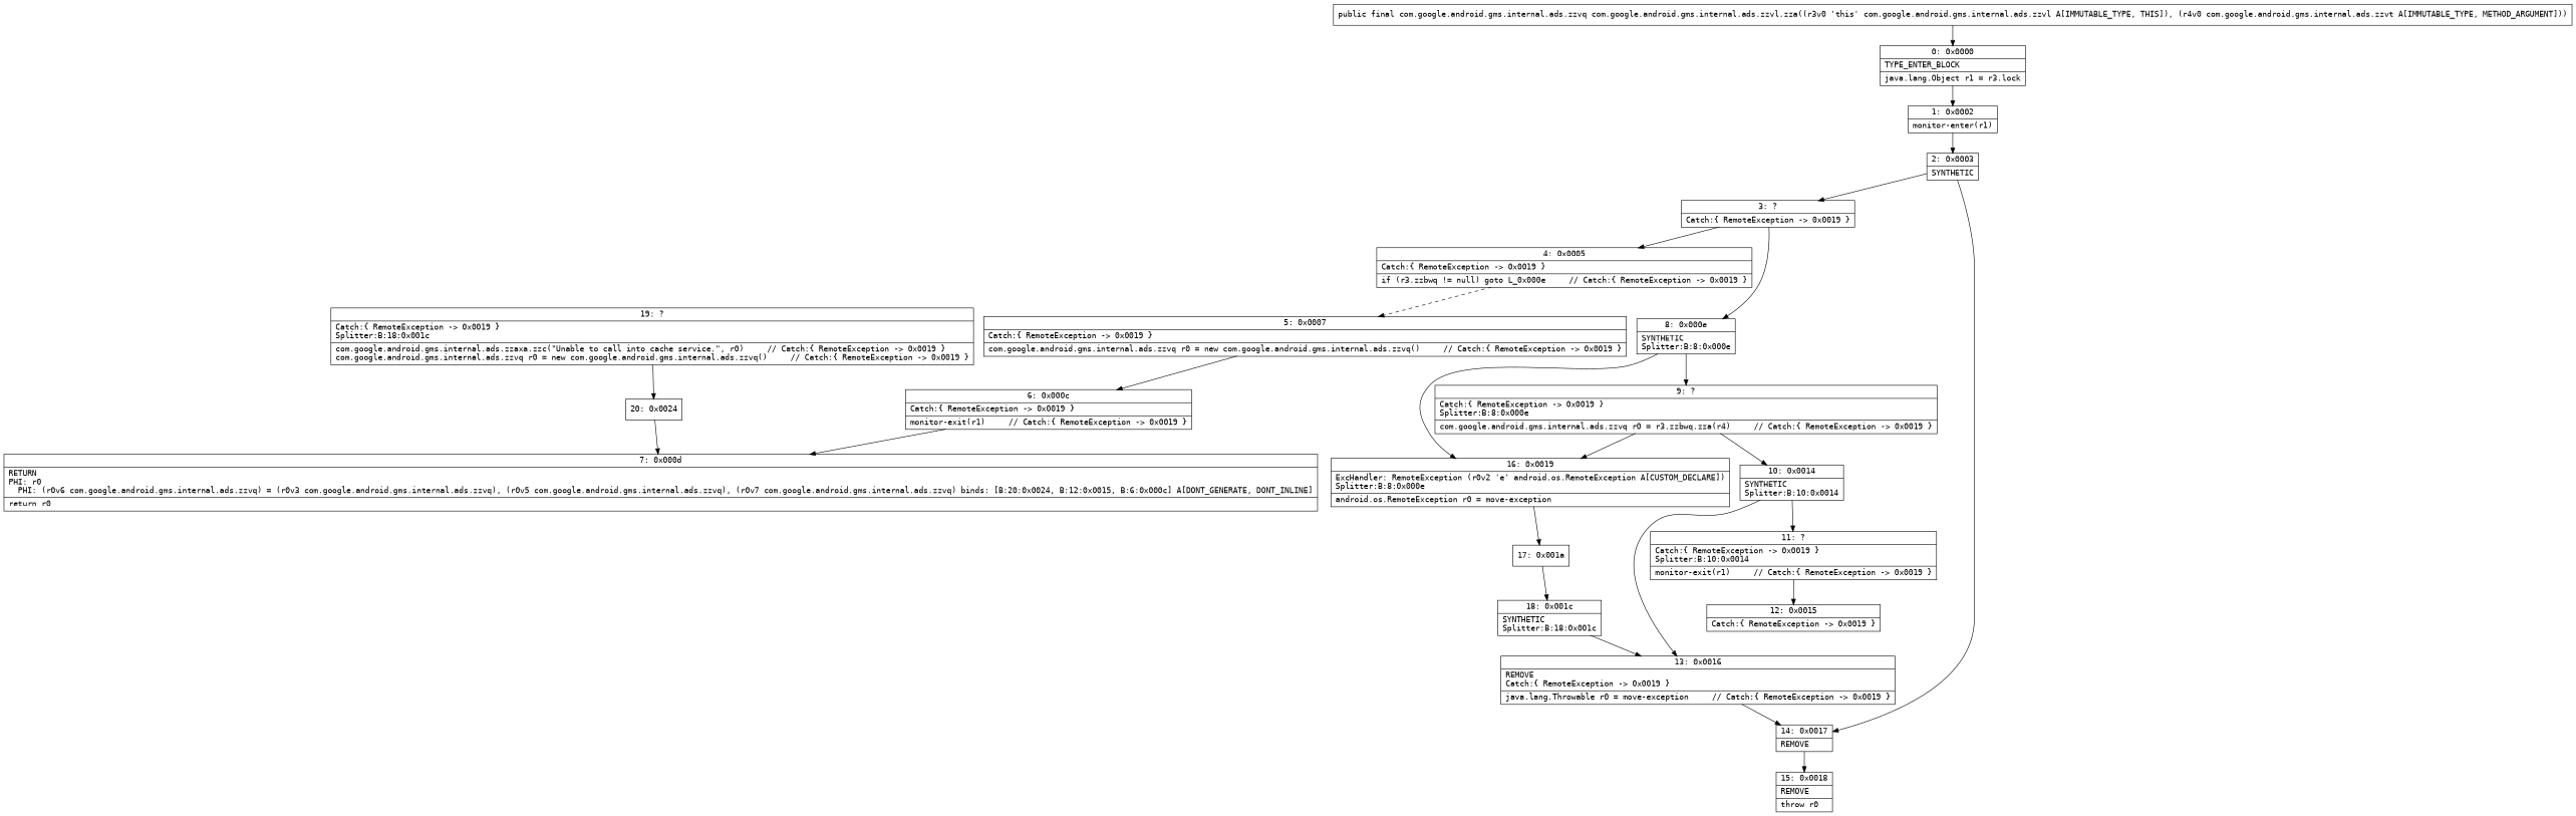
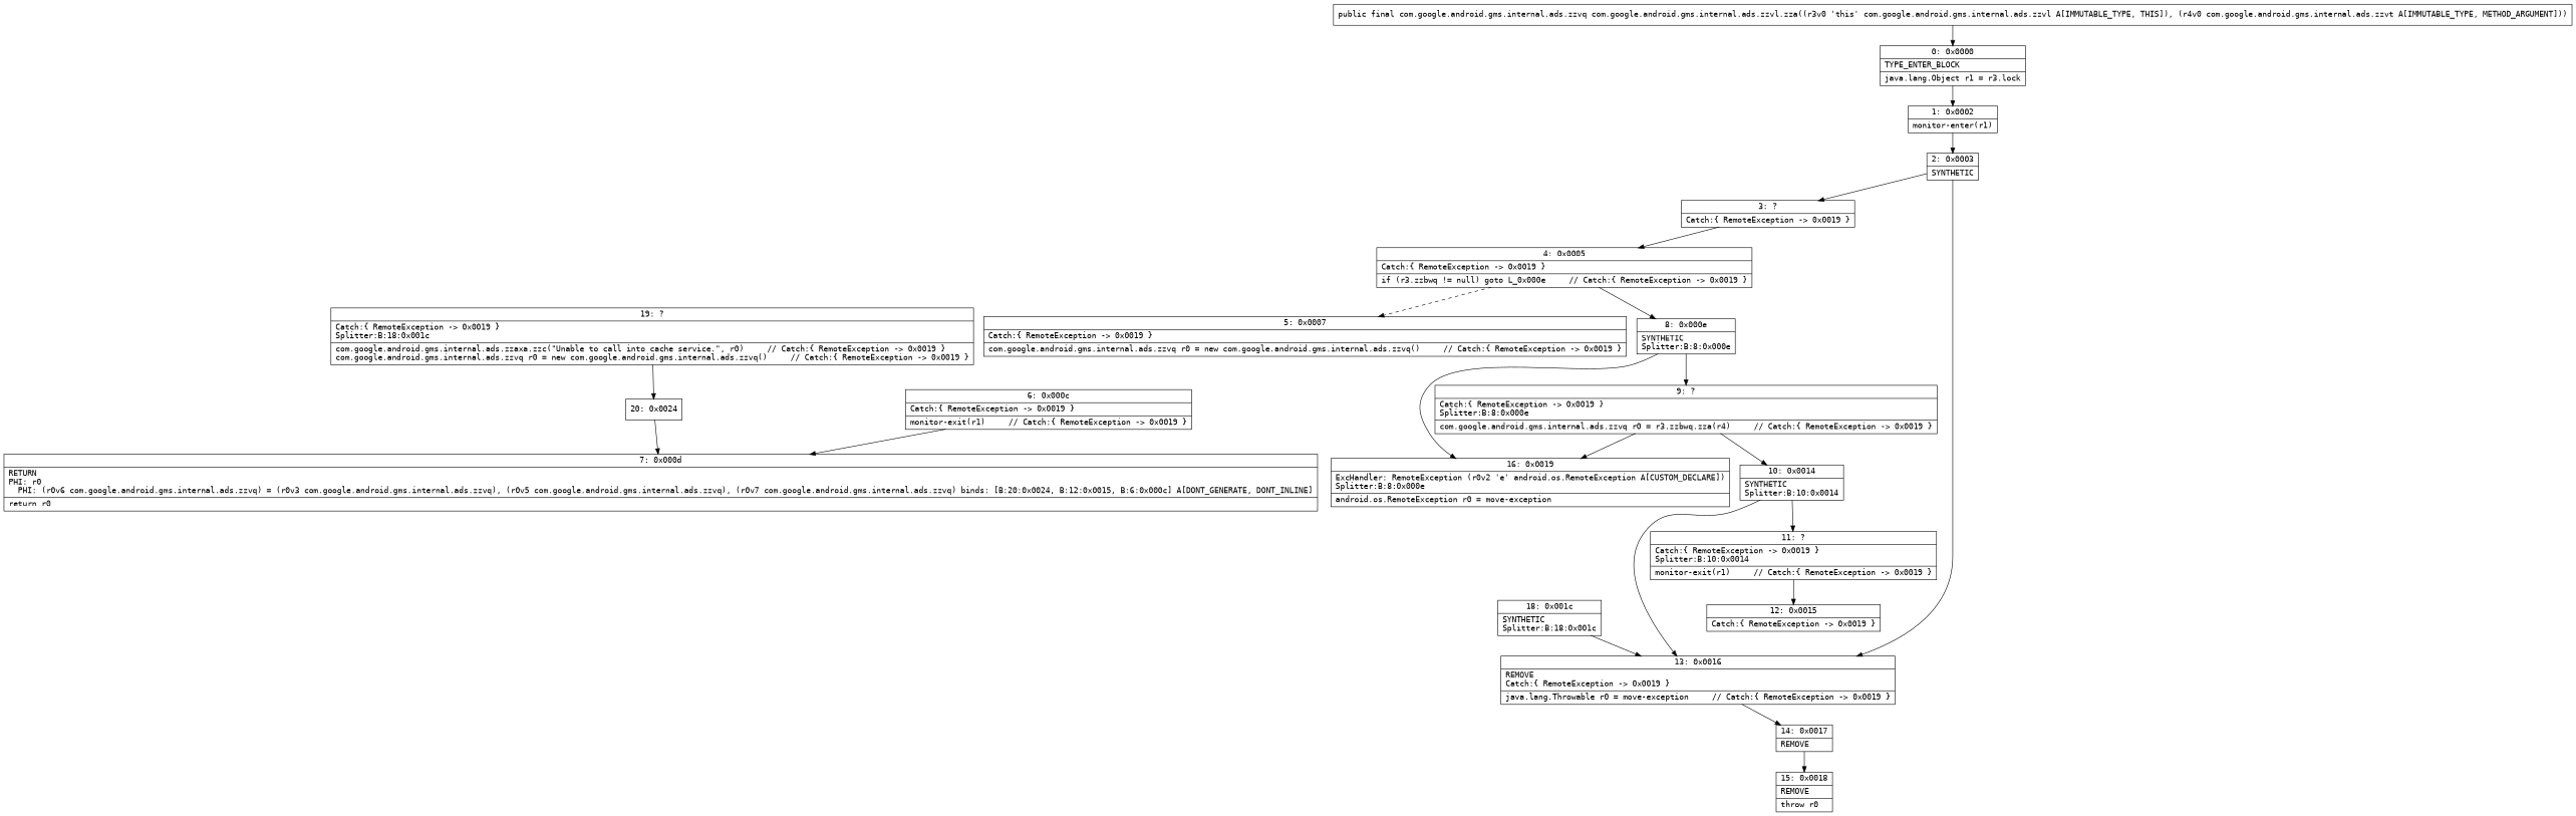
  digraph {
    fontname="DejaVu Sans Mono"
    node [fontname="DejaVu Sans Mono" shape=record]
    edge [fontname="DejaVu Sans Mono"]
    n1 [label="{0\:\ 0x0000|TYPE_ENTER_BLOCK\l|java.lang.Object r1 = r3.lock\l}"]
    n2 [label="{1\:\ 0x0002|monitor\-enter(r1)\l}"]
    n3 [label="{2\:\ 0x0003|SYNTHETIC\l}"]
    n4 [label="{3\:\ ?|Catch:\{ RemoteException \-\> 0x0019 \}\l}"]
    n5 [label="{13\:\ 0x0016|REMOVE\lCatch:\{ RemoteException \-\> 0x0019 \}\l|java.lang.Throwable r0 = move\-exception     \/\/ Catch:\{ RemoteException \-\> 0x0019 \}\l}"]
    n6 [label="{4\:\ 0x0005|Catch:\{ RemoteException \-\> 0x0019 \}\l|if (r3.zzbwq != null) goto L_0x000e     \/\/ Catch:\{ RemoteException \-\> 0x0019 \}\l}"]
    n7 [label="{14\:\ 0x0017|REMOVE\l}"]
    n8 [label="{5\:\ 0x0007|Catch:\{ RemoteException \-\> 0x0019 \}\l|com.google.android.gms.internal.ads.zzvq r0 = new com.google.android.gms.internal.ads.zzvq()     \/\/ Catch:\{ RemoteException \-\> 0x0019 \}\l}"]
    n9 [label="{8\:\ 0x000e|SYNTHETIC\lSplitter:B:8:0x000e\l}"]
    n10 [label="{6\:\ 0x000c|Catch:\{ RemoteException \-\> 0x0019 \}\l|monitor\-exit(r1)     \/\/ Catch:\{ RemoteException \-\> 0x0019 \}\l}"]
    n11 [label="{9\:\ ?|Catch:\{ RemoteException \-\> 0x0019 \}\lSplitter:B:8:0x000e\l|com.google.android.gms.internal.ads.zzvq r0 = r3.zzbwq.zza(r4)     \/\/ Catch:\{ RemoteException \-\> 0x0019 \}\l}"]
    n12 [label="{16\:\ 0x0019|ExcHandler: RemoteException (r0v2 'e' android.os.RemoteException A[CUSTOM_DECLARE])\lSplitter:B:8:0x000e\l|android.os.RemoteException r0 = move\-exception\l}"]
    n13 [label="{7\:\ 0x000d|RETURN\lPHI: r0 \l  PHI: (r0v6 com.google.android.gms.internal.ads.zzvq) = (r0v3 com.google.android.gms.internal.ads.zzvq), (r0v5 com.google.android.gms.internal.ads.zzvq), (r0v7 com.google.android.gms.internal.ads.zzvq) binds: [B:20:0x0024, B:12:0x0015, B:6:0x000c] A[DONT_GENERATE, DONT_INLINE]\l|return r0\l}"]
    n14 [label="{10\:\ 0x0014|SYNTHETIC\lSplitter:B:10:0x0014\l}"]
-   n15 [label="{17\:\ 0x001a}"]
    n16 [label="{11\:\ ?|Catch:\{ RemoteException \-\> 0x0019 \}\lSplitter:B:10:0x0014\l|monitor\-exit(r1)     \/\/ Catch:\{ RemoteException \-\> 0x0019 \}\l}"]
    n17 [label="{12\:\ 0x0015|Catch:\{ RemoteException \-\> 0x0019 \}\l}"]
    n18 [label="{15\:\ 0x0018|REMOVE\l|throw r0\l}"]
    n19 [label="{18\:\ 0x001c|SYNTHETIC\lSplitter:B:18:0x001c\l}"]
    n20 [label="{19\:\ ?|Catch:\{ RemoteException \-\> 0x0019 \}\lSplitter:B:18:0x001c\l|com.google.android.gms.internal.ads.zzaxa.zzc(\"Unable to call into cache service.\", r0)     \/\/ Catch:\{ RemoteException \-\> 0x0019 \}\lcom.google.android.gms.internal.ads.zzvq r0 = new com.google.android.gms.internal.ads.zzvq()     \/\/ Catch:\{ RemoteException \-\> 0x0019 \}\l}"]
    n21 [label="{20\:\ 0x0024}"]
    n22 [label="{public final com.google.android.gms.internal.ads.zzvq com.google.android.gms.internal.ads.zzvl.zza((r3v0 'this' com.google.android.gms.internal.ads.zzvl A[IMMUTABLE_TYPE, THIS]), (r4v0 com.google.android.gms.internal.ads.zzvt A[IMMUTABLE_TYPE, METHOD_ARGUMENT])) }"]
    n1 -> n2
    n2 -> n3
    n3 -> n4
-   n3 -> n7
+   n3 -> n5
    n4 -> n6
    n5 -> n7
    n6 -> n8 [style=dashed]
-   n4 -> n9
+   n6 -> n9
    n7 -> n18
-   n8 -> n10
    n9 -> n11
    n9 -> n12
    n10 -> n13
    n11 -> n12
    n11 -> n14
-   n12 -> n15
    n14 -> n5
    n14 -> n16
-   n15 -> n19
    n16 -> n17
    n19 -> n5
    n20 -> n21
    n21 -> n13
    n22 -> n1
  }
